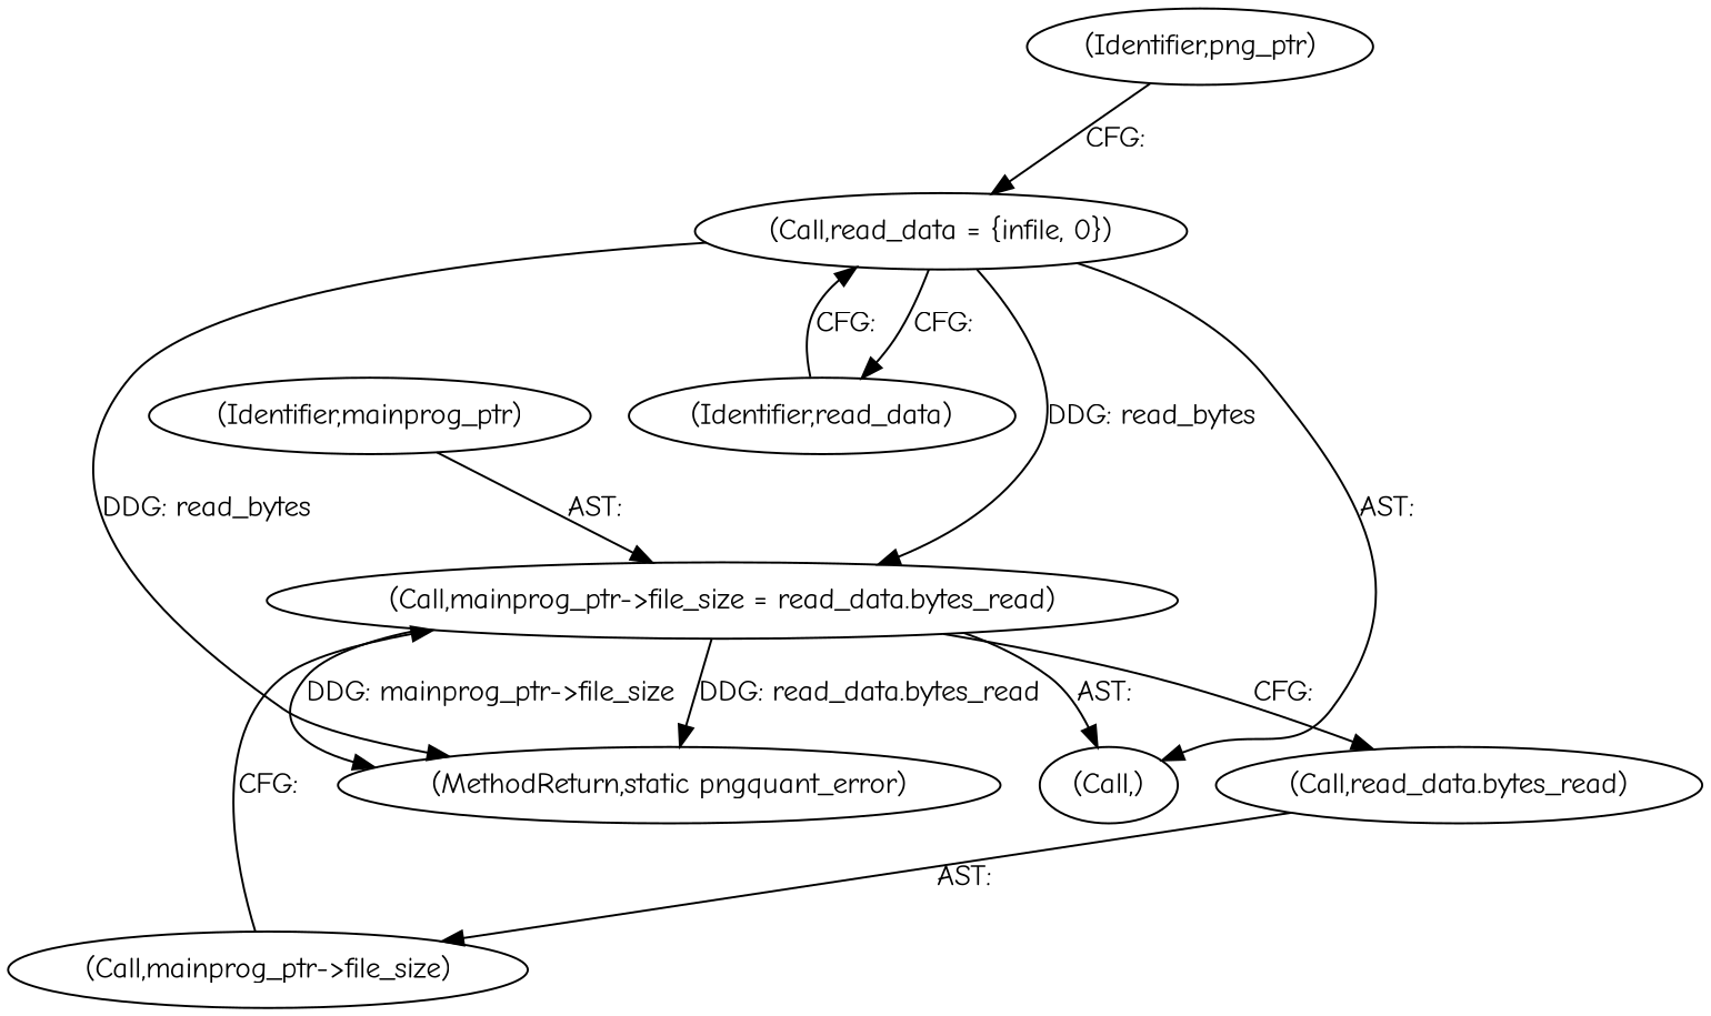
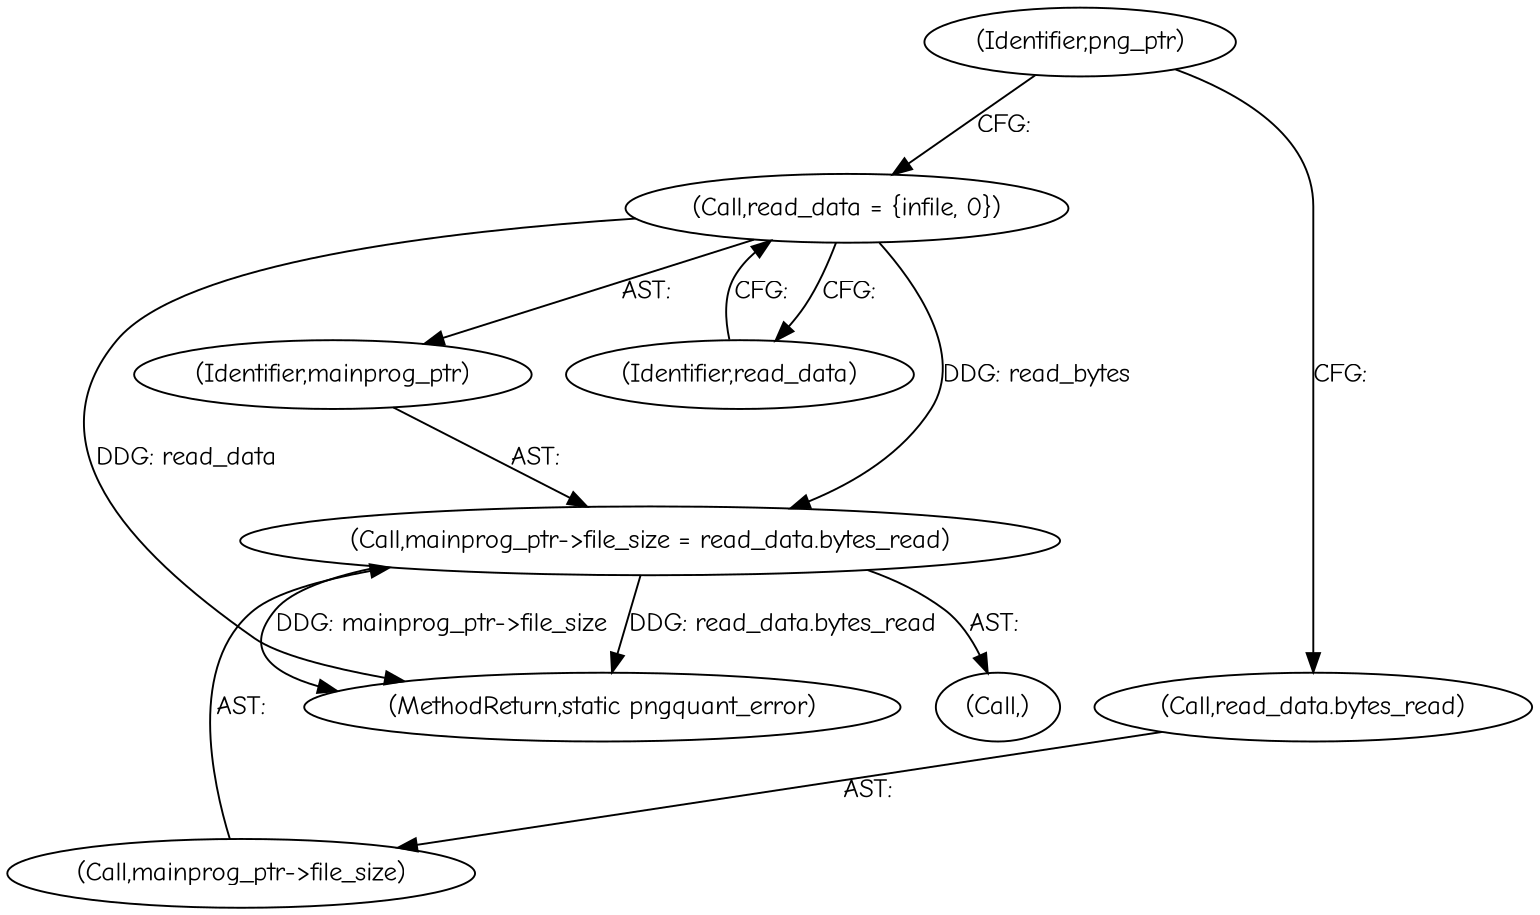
  digraph {
    fontname="Comic Neue"
    node [fontname="Comic Neue"]
    edge [fontname="Comic Neue"]
    n1 [label="(Call,read_data = {infile, 0})"]
    n2 [label="(Call,mainprog_ptr->file_size = read_data.bytes_read)"]
    n3 [label="(MethodReturn,static pngquant_error)"]
    n4 [label="(Identifier,read_data)"]
    n5 [label="(Call,)"]
    n6 [label="(Call,read_data.bytes_read)"]
    n7 [label="(Call,mainprog_ptr->file_size)"]
    n8 [label="(Identifier,png_ptr)"]
    n9 [label="(Identifier,mainprog_ptr)"]
    n1 -> n2 [label="DDG: read_bytes"]
-   n1 -> n3 [label="DDG: read_bytes"]
+   n1 -> n3 [label="DDG: read_data"]
    n1 -> n4 [label="CFG: "]
-   n1 -> n5 [label="AST: "]
+   n1 -> n9 [label="AST: "]
    n2 -> n3 [label="DDG: mainprog_ptr->file_size"]
    n2 -> n3 [label="DDG: read_data.bytes_read"]
    n2 -> n5 [label="AST: "]
-   n2 -> n6 [label="CFG: "]
+   n8 -> n6 [label="CFG: "]
    n4 -> n1 [label="CFG: "]
    n6 -> n7 [label="AST: "]
-   n7 -> n2 [label="CFG: "]
+   n7 -> n2 [label="AST: "]
    n8 -> n1 [label="CFG: "]
    n9 -> n2 [label="AST: "]
  }
